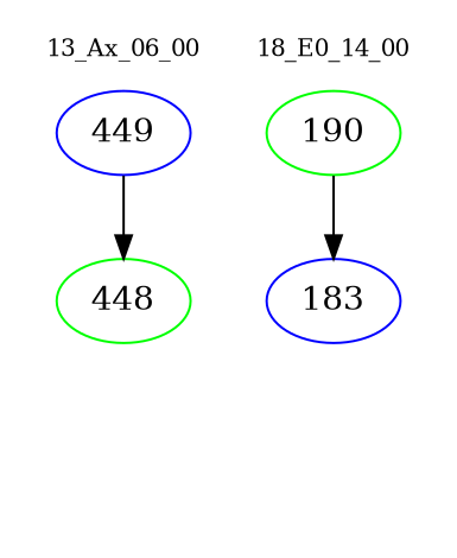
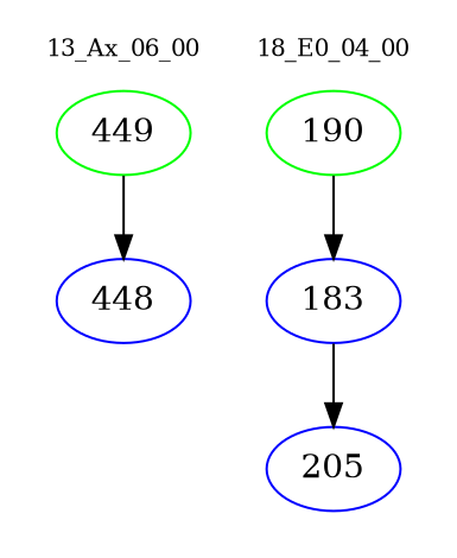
  digraph {
    node [color=blue]
    edge [color=black]
-   n1 [label=449]
-   n2 [color=green label=448]
+   n1 [color=green label=449]
+   n2 [label=448]
    n3 [color=green label=190]
    n4 [label=183]
+   n5 [label=205]
    subgraph cluster_1 {
      color=white
      fontsize=10
      label="13_Ax_06_00"
      n1
      n2
    }
    subgraph cluster_2 {
      color=white
      fontsize=10
-     label="18_E0_14_00"
+     label="18_E0_04_00"
      n3
      n4
+     n5
    }
    n1 -> n2
    n3 -> n4
+   n4 -> n5
  }
